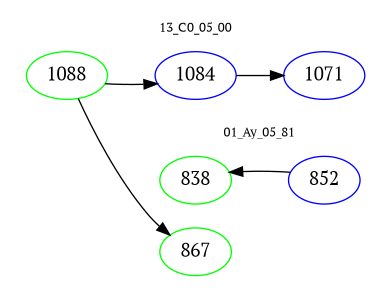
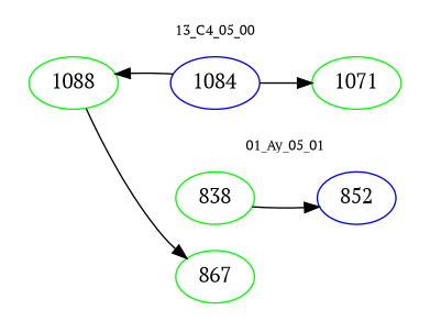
  digraph {
    fontname="PT Serif"
    rankdir=LR
    node [color=green fontname="PT Serif"]
    edge [color=black fontname="PT Serif"]
    n1 [label=838]
    n2 [color=blue label=852]
    n3 [label=867]
    n4 [label=1088]
    n5 [color=blue label=1084]
-   n6 [color=blue label=1071]
+   n6 [label=1071]
    subgraph cluster_1 {
      color=white
      fontsize=10
-     label="01_Ay_05_81"
+     label="01_Ay_05_01"
      n1
      n2
      n3
    }
    subgraph cluster_2 {
      color=white
      fontsize=10
-     label="13_C0_05_00"
+     label="13_C4_05_00"
      n4
      n5
      n6
    }
-   n2 -> n1
+   n1 -> n2
    n4 -> n3
-   n4 -> n5
+   n5 -> n4
    n5 -> n6
  }
